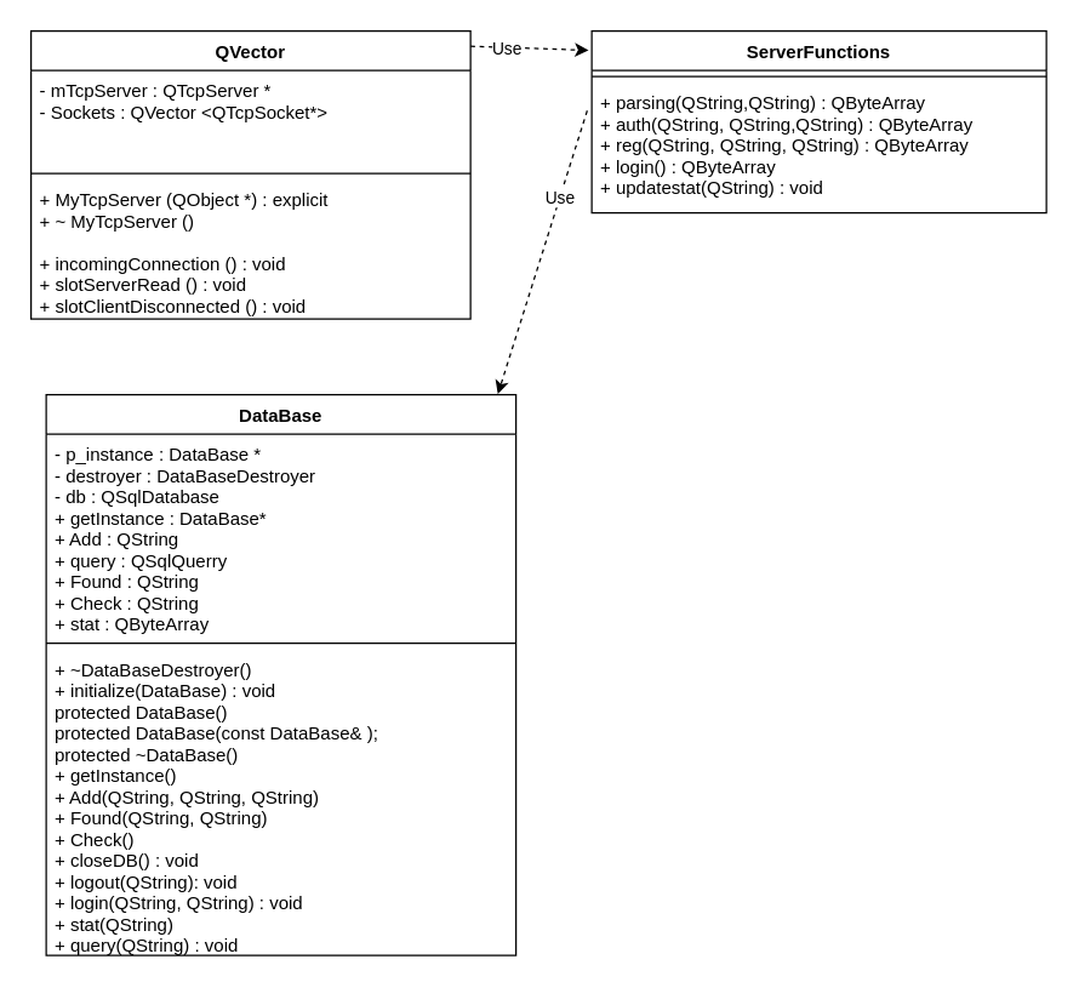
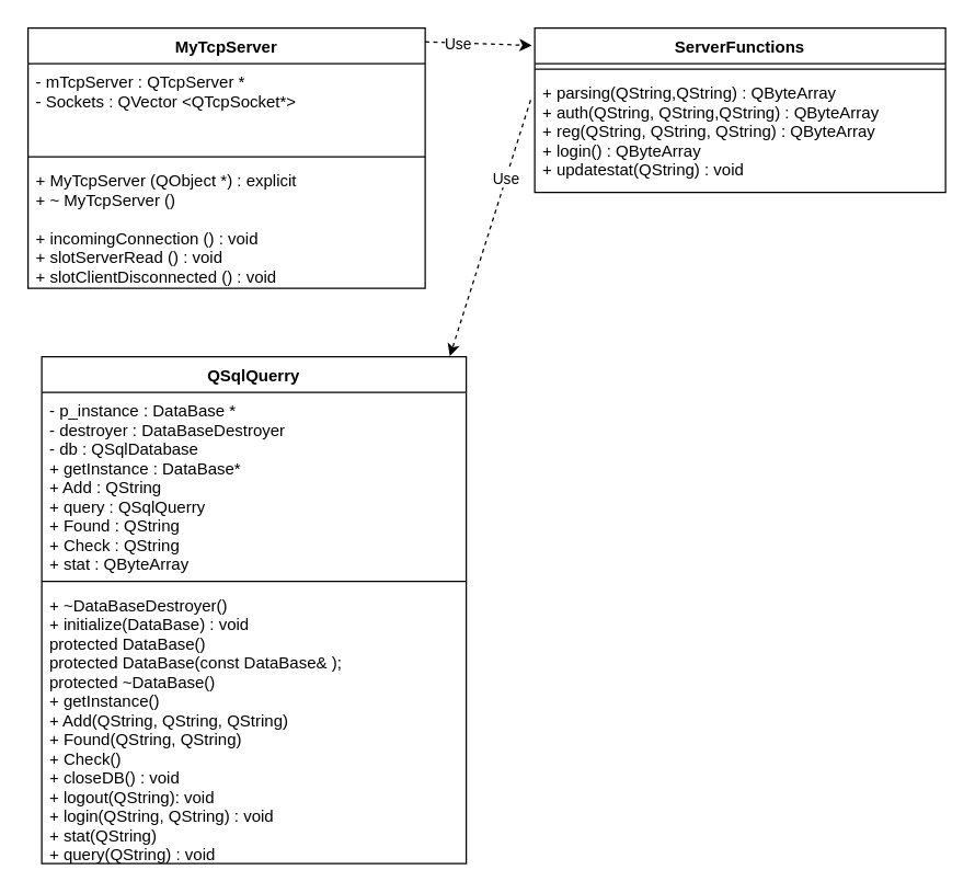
  <mxCell id="0" />
  <mxCell id="1" parent="0" />
- <mxCell id="2" value="QVector" style="swimlane;fontStyle=1;align=center;verticalAlign=top;childLayout=stackLayout;horizontal=1;startSize=26;horizontalStack=0;resizeParent=1;resizeParentMax=0;resizeLast=0;collapsible=1;marginBottom=0;strokeColor=default;" parent="1" vertex="1"><mxGeometry x="20" y="20" width="290" height="190" as="geometry" /></mxCell>
+ <mxCell id="2" value="MyTcpServer" style="swimlane;fontStyle=1;align=center;verticalAlign=top;childLayout=stackLayout;horizontal=1;startSize=26;horizontalStack=0;resizeParent=1;resizeParentMax=0;resizeLast=0;collapsible=1;marginBottom=0;strokeColor=default;" parent="1" vertex="1"><mxGeometry x="20" y="20" width="290" height="190" as="geometry" /></mxCell>
  <mxCell id="3" value="- mTcpServer : QTcpServer *&#10;- Sockets : QVector &lt;QTcpSocket*&gt; " style="text;strokeColor=none;fillColor=none;align=left;verticalAlign=top;spacingLeft=4;spacingRight=4;overflow=hidden;rotatable=0;points=[[0,0.5],[1,0.5]];portConstraint=eastwest;" parent="2" vertex="1"><mxGeometry y="26" width="290" height="64" as="geometry" /></mxCell>
  <mxCell id="4" value="" style="line;strokeWidth=1;fillColor=none;align=left;verticalAlign=middle;spacingTop=-1;spacingLeft=3;spacingRight=3;rotatable=0;labelPosition=right;points=[];portConstraint=eastwest;" parent="2" vertex="1"><mxGeometry y="90" width="290" height="8" as="geometry" /></mxCell>
  <mxCell id="5" value="+ MyTcpServer (QObject *) : explicit&#10;+ ~ MyTcpServer ()&#10;&#10;+ incomingConnection () : void&#10;+ slotServerRead () : void&#10;+ slotClientDisconnected () : void" style="text;strokeColor=none;fillColor=none;align=left;verticalAlign=top;spacingLeft=4;spacingRight=4;overflow=hidden;rotatable=0;points=[[0,0.5],[1,0.5]];portConstraint=eastwest;fontColor=#000000;fontStyle=0" parent="2" vertex="1"><mxGeometry y="98" width="290" height="92" as="geometry" /></mxCell>
  <mxCell id="6" value="ServerFunctions" style="swimlane;fontStyle=1;align=center;verticalAlign=top;childLayout=stackLayout;horizontal=1;startSize=26;horizontalStack=0;resizeParent=1;resizeParentMax=0;resizeLast=0;collapsible=1;marginBottom=0;strokeColor=default;" parent="1" vertex="1"><mxGeometry x="390" y="20" width="300" height="120" as="geometry" /></mxCell>
  <mxCell id="7" value="" style="line;strokeWidth=1;fillColor=none;align=left;verticalAlign=middle;spacingTop=-1;spacingLeft=3;spacingRight=3;rotatable=0;labelPosition=right;points=[];portConstraint=eastwest;" parent="6" vertex="1"><mxGeometry y="26" width="300" height="8" as="geometry" /></mxCell>
  <mxCell id="8" value="+ parsing(QString,QString) : QByteArray&#10;+ auth(QString, QString,QString) : QByteArray&#10;+ reg(QString, QString, QString) : QByteArray&#10;+ login() : QByteArray&#10;+ updatestat(QString) : void" style="text;strokeColor=none;fillColor=none;align=left;verticalAlign=top;spacingLeft=4;spacingRight=4;overflow=hidden;rotatable=0;points=[[0,0.5],[1,0.5]];portConstraint=eastwest;fontColor=#000000;" parent="6" vertex="1"><mxGeometry y="34" width="300" height="86" as="geometry" /></mxCell>
- <mxCell id="9" value="DataBase" style="swimlane;fontStyle=1;align=center;verticalAlign=top;childLayout=stackLayout;horizontal=1;startSize=26;horizontalStack=0;resizeParent=1;resizeParentMax=0;resizeLast=0;collapsible=1;marginBottom=0;strokeColor=default;" parent="1" vertex="1"><mxGeometry x="30" y="260" width="310" height="370" as="geometry" /></mxCell>
+ <mxCell id="9" value="QSqlQuerry" style="swimlane;fontStyle=1;align=center;verticalAlign=top;childLayout=stackLayout;horizontal=1;startSize=26;horizontalStack=0;resizeParent=1;resizeParentMax=0;resizeLast=0;collapsible=1;marginBottom=0;strokeColor=default;" parent="1" vertex="1"><mxGeometry x="30" y="260" width="310" height="370" as="geometry" /></mxCell>
  <mxCell id="10" value="- p_instance : DataBase * &#10;- destroyer : DataBaseDestroyer&#10;- db : QSqlDatabase&#10;+ getInstance : DataBase* &#10;+ Add : QString&#10;+ query : QSqlQuerry&#10;+ Found : QString &#10;+ Check : QString&#10;+ stat : QByteArray&#10;" style="text;strokeColor=none;fillColor=none;align=left;verticalAlign=top;spacingLeft=4;spacingRight=4;overflow=hidden;rotatable=0;points=[[0,0.5],[1,0.5]];portConstraint=eastwest;fontColor=#000000;" parent="9" vertex="1"><mxGeometry y="26" width="310" height="134" as="geometry" /></mxCell>
  <mxCell id="11" value="" style="line;strokeWidth=1;fillColor=none;align=left;verticalAlign=middle;spacingTop=-1;spacingLeft=3;spacingRight=3;rotatable=0;labelPosition=right;points=[];portConstraint=eastwest;" parent="9" vertex="1"><mxGeometry y="160" width="310" height="8" as="geometry" /></mxCell>
  <mxCell id="12" value="+ ~DataBaseDestroyer()&#10;+ initialize(DataBase) : void&#10;protected DataBase()&#10;protected DataBase(const DataBase&amp; );&#10;protected ~DataBase()&#10;+ getInstance()&#10;+ Add(QString, QString, QString)&#10;+ Found(QString, QString)&#10;+ Check()&#10;+ closeDB() : void&#10;+ logout(QString): void&#10;+ login(QString, QString) : void&#10;+ stat(QString) &#10;+ query(QString) : void&#10;" style="text;strokeColor=none;fillColor=none;align=left;verticalAlign=top;spacingLeft=4;spacingRight=4;overflow=hidden;rotatable=0;points=[[0,0.5],[1,0.5]];portConstraint=eastwest;" parent="9" vertex="1"><mxGeometry y="168" width="310" height="202" as="geometry" /></mxCell>
  <mxCell id="13" value="" style="endArrow=classic;html=1;rounded=0;dashed=1;entryX=-0.007;entryY=0.106;entryDx=0;entryDy=0;entryPerimeter=0;" parent="1" target="6" edge="1"><mxGeometry width="50" height="50" relative="1" as="geometry"><mxPoint x="310" y="30" as="sourcePoint" /><mxPoint x="360" y="-20" as="targetPoint" /></mxGeometry></mxCell>
  <mxCell id="14" value="Use" style="edgeLabel;html=1;align=center;verticalAlign=middle;resizable=0;points=[];" parent="13" vertex="1" connectable="0"><mxGeometry x="-0.39" y="-1" relative="1" as="geometry"><mxPoint as="offset" /></mxGeometry></mxCell>
  <mxCell id="15" value="" style="endArrow=classic;html=1;rounded=0;dashed=1;entryX=-0.007;entryY=0.106;entryDx=0;entryDy=0;entryPerimeter=0;exitX=-0.01;exitY=0.215;exitDx=0;exitDy=0;exitPerimeter=0;" parent="1" source="8" edge="1"><mxGeometry width="50" height="50" relative="1" as="geometry"><mxPoint x="250" y="259" as="sourcePoint" /><mxPoint x="328.04" y="259.6" as="targetPoint" /></mxGeometry></mxCell>
  <mxCell id="16" value="Use" style="edgeLabel;html=1;align=center;verticalAlign=middle;resizable=0;points=[];" parent="15" vertex="1" connectable="0"><mxGeometry x="-0.39" y="-1" relative="1" as="geometry"><mxPoint as="offset" /></mxGeometry></mxCell>
